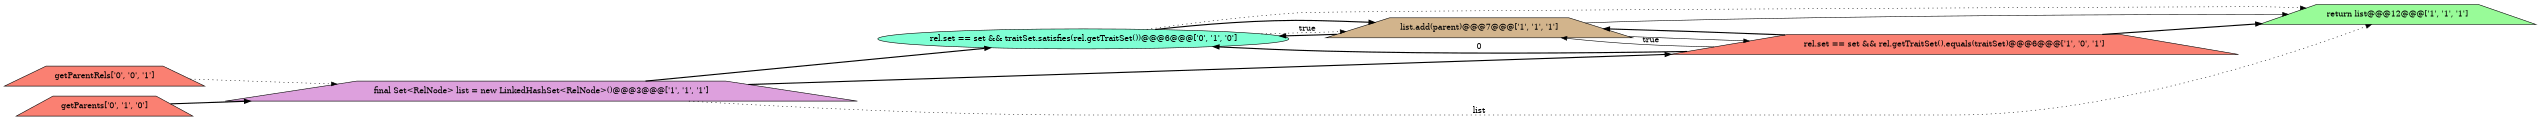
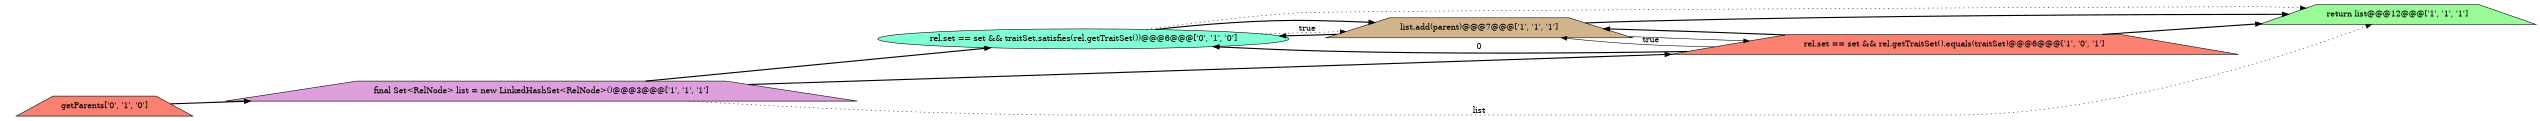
  digraph {
    rankdir=LR
    node [fillcolor=salmon shape=trapezium style=filled]
    edge [style=bold]
    n1 [fillcolor=aquamarine label="rel.set == set && traitSet.satisfies(rel.getTraitSet())@@@6@@@['0', '1', '0']" shape=ellipse]
    n2 [fillcolor=tan label="list.add(parent)@@@7@@@['1', '1', '1']"]
    n3 [fillcolor=palegreen label="return list@@@12@@@['1', '1', '1']"]
    n4 [label="rel.set == set && rel.getTraitSet().equals(traitSet)@@@6@@@['1', '0', '1']"]
    n5 [fillcolor=plum label="final Set<RelNode> list = new LinkedHashSet<RelNode>()@@@3@@@['1', '1', '1']"]
-   n6 [label="getParentRels['0', '0', '1']"]
    n7 [label="getParents['0', '1', '0']"]
    n1 -> n2
    n1 -> n2 [label=true style=dotted]
    n1 -> n3 [style=dotted]
    n2 -> n1
-   n2 -> n3 [style=solid]
+   n2 -> n3
    n2 -> n4 [style=solid]
    n4 -> n1 [label=0]
    n4 -> n2
    n4 -> n2 [label=true style=solid]
    n4 -> n3
    n5 -> n1
    n5 -> n3 [label=list style=dotted]
    n5 -> n4
-   n6 -> n5 [style=dotted]
    n7 -> n5
  }
